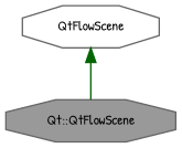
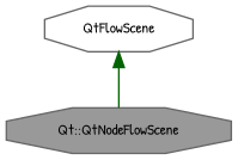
  digraph {
    fontname="Patrick Hand"
    node [color=gray40 fontname="Patrick Hand" fontsize=10 shape=octagon style=filled]
-   n1 [fillcolor=grey60 fontcolor=black height=0.2 label="Qt::QtFlowScene" width=0.4]
+   n1 [fillcolor=grey60 fontcolor=black height=0.2 label="Qt::QtNodeFlowScene" width=0.4]
    n2 [fillcolor=white height=0.2 label=QtFlowScene width=0.4]
    n2 -> n1 [color=darkgreen dir=back fontname="Patrick Hand" fontsize=10 labelfontname=Helvetica labelfontsize=10 style=solid]
  }
